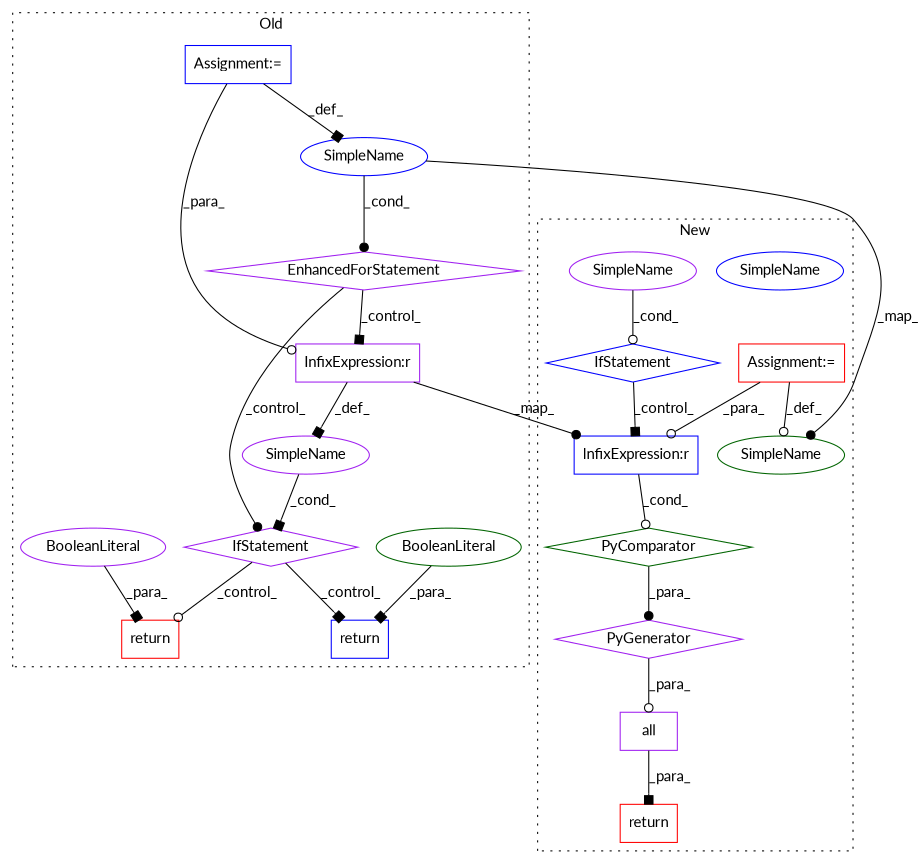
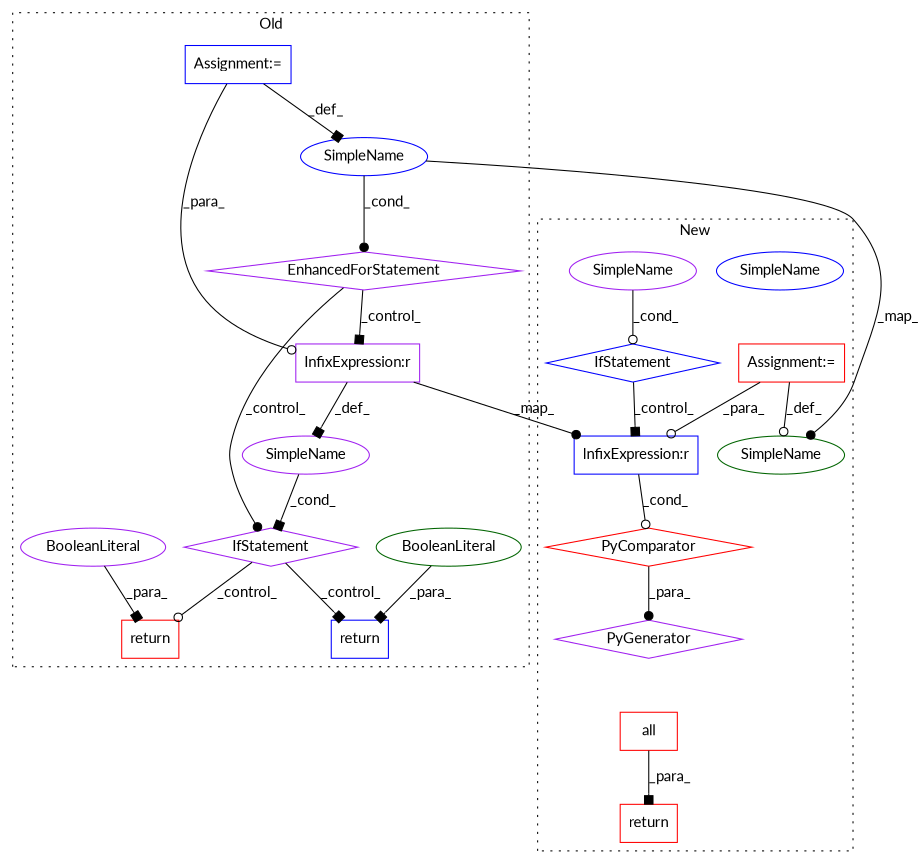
  digraph {
    fontname=Lato
    node [a=42 color=purple fontname=Lato l=7 s=2028 shape=box]
    edge [arrowhead=box fontname=Lato]
    n1 [a=70 l="53,2" label=EnhancedForStatement s="1964,2040" shape=diamond]
    n2 [a=7 color=blue l="53,2" label="Assignment:=" s="1964,2040"]
    n3 [a=25 l="4,2" label=IfStatement s="2050,2109" shape=diamond]
    n4 [color=blue l=10 label=SimpleName s=2021 shape=ellipse]
    n5 [label=SimpleName shape=ellipse l="" s=""]
    n6 [a=41 color=blue label=return s=2121]
    n7 [a=9 color=darkgreen l=5 label=BooleanLiteral s=2128 shape=ellipse]
    n8 [a=41 color=red label=return s=2153]
    n9 [a=9 l=4 label=BooleanLiteral s=2160 shape=ellipse]
    n10 [a=27 l=4 label="InfixExpression:r" s=2080]
-   n11 [a=32 l="13,-3" label=all s="1900,2065"]
+   n11 [a=32 color=red l="13,-3" label=all s="1900,2065"]
    n12 [a=7 color=red l=31 label="Assignment:="]
-   n13 [a=113 color=darkgreen l=31 label=PyComparator shape=diamond]
+   n13 [a=113 color=red l=31 label=PyComparator shape=diamond]
    n14 [a=107 l=152 label=PyGenerator s=1913 shape=diamond]
    n15 [color=darkgreen l=10 label=SimpleName s=2031 shape=ellipse]
    n16 [a=41 color=red label=return s=1893]
    n17 [a=27 color=blue l=4 label="InfixExpression:r" s=1940]
    n18 [a=25 color=blue l=31 label=IfStatement shape=diamond]
    n19 [color=blue l=5 label=SimpleName s=2054 shape=ellipse]
    n20 [l=5 label=SimpleName s=2054 shape=ellipse]
    subgraph cluster_1 {
      label=Old
      style=dotted
      n1
      n2
      n3
      n4
      n5
      n6
      n7
      n8
      n9
      n10
    }
    subgraph cluster_2 {
      label=New
      style=dotted
      n11
      n12
      n13
      n14
      n15
      n16
      n17
      n18
      n19
      n20
    }
    n1 -> n3 [arrowhead=dot label=_control_]
    n1 -> n10 [label=_control_]
    n2 -> n4 [label=_def_]
    n2 -> n10 [arrowhead=odot label=_para_]
    n3 -> n6 [label=_control_]
    n3 -> n8 [arrowhead=odot label=_control_]
    n4 -> n1 [arrowhead=dot label=_cond_]
    n4 -> n15 [arrowhead=dot label=_map_]
    n5 -> n3 [label=_cond_]
    n7 -> n6 [label=_para_]
    n9 -> n8 [label=_para_]
    n10 -> n5 [label=_def_]
    n10 -> n17 [arrowhead=dot label=_map_]
    n11 -> n16 [label=_para_]
    n12 -> n15 [arrowhead=odot label=_def_]
    n12 -> n17 [arrowhead=odot label=_para_]
    n13 -> n14 [arrowhead=dot label=_para_]
-   n14 -> n11 [arrowhead=odot label=_para_]
    n17 -> n13 [arrowhead=odot label=_cond_]
    n18 -> n17 [label=_control_]
    n20 -> n18 [arrowhead=odot label=_cond_]
  }
